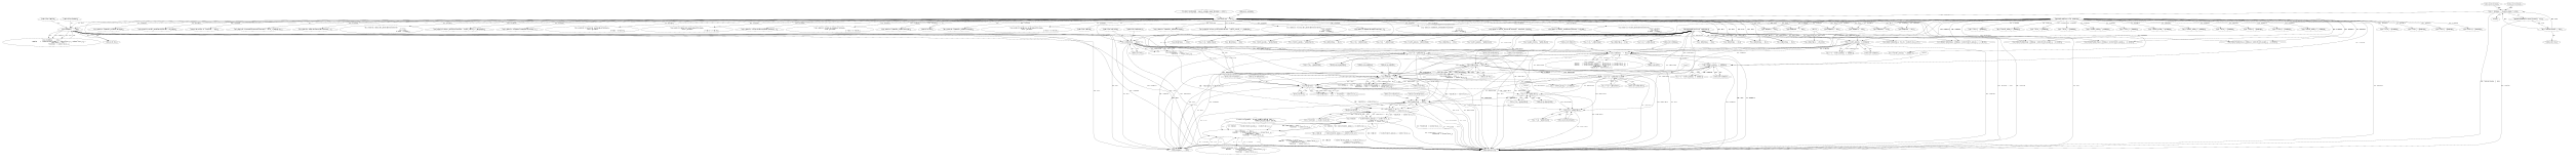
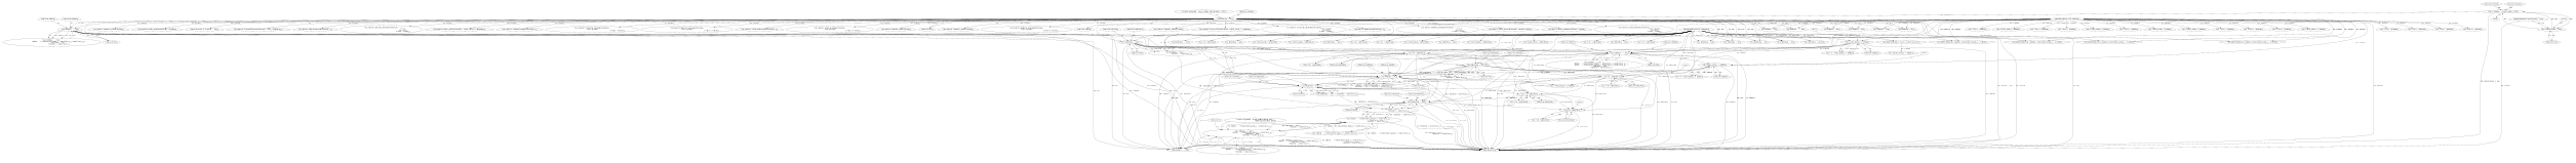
  digraph {
    fontname="Courier Prime"
    node [fontname="Courier Prime"]
    edge [fontname="Courier Prime"]
    n1 [label="(Call,(int *)pReplyData)"]
    n2 [label="(Call,pReplyData == NULL)"]
    n3 [label="(Call,(int *)pReplyData)"]
    n4 [label="(Call,*(int *)pReplyData)"]
    n5 [label="(Identifier,pReplyData)"]
    n6 [label="(MethodReturn,int)"]
    n7 [label="(Call,pReplyData == NULL||\n                        *replySize != sizeof(int32_t))"]
    n8 [label="(Identifier,NULL)"]
    n9 [label="(Call,*(int *)pReplyData)"]
    n10 [label="(Identifier,pReplyData)"]
    n11 [label="(Call,(int *)pReplyData)"]
    n12 [label="(Call,pReplyData == NULL)"]
    n13 [label="(Call,(int *)pReplyData)"]
    n14 [label="(Call,pReplyData == NULL)"]
    n15 [label="(Identifier,pReplyData)"]
    n16 [label="(Call,*(int *)pReplyData)"]
    n17 [label="(Call,pCmdData   == NULL)"]
    n18 [label="(Call,pReplyData == NULL || *replySize != sizeof(int32_t))"]
    n19 [label="(Identifier,NULL)"]
    n20 [label="(Call,*(int *)pReplyData)"]
    n21 [label="(Identifier,pReplyData)"]
    n22 [label="(Call,pCmdData == NULL)"]
    n23 [label="(Call,pReplyData == NULL ||\n                    *replySize != sizeof(int32_t))"]
    n24 [label="(Identifier,NULL)"]
    n25 [label="(Call,pReplyData == NULL)"]
    n26 [label="(Call,pCmdData   == NULL)"]
    n27 [label="(Identifier,NULL)"]
    n28 [label="(Call,pReplyData == NULL||\n                    *replySize != sizeof(int32_t))"]
    n29 [label="(Call,(effect_param_t *) pCmdData)"]
    n30 [label="(Identifier,NULL)"]
    n31 [label="(Call,pCmdData   == NULL ||\n                    cmdSize    > (sizeof(effect_param_t) + sizeof(int32_t) +sizeof(int32_t)) ||\n                    cmdSize    < (sizeof(effect_param_t) + sizeof(int32_t) +sizeof(int16_t)) ||\n                    pReplyData == NULL ||\n                    *replySize != sizeof(int32_t))"]
    n32 [label="(Call,(effect_param_t *) pCmdData)"]
    n33 [label="(Call,pCmdData == NULL || cmdSize < (sizeof(effect_param_t) + sizeof(int32_t)) ||\n                    pReplyData == NULL || *replySize != sizeof(int32_t))"]
    n34 [label="(Identifier,NULL)"]
    n35 [label="(Call,pCmdData   == NULL||\n                        cmdSize    < (sizeof(effect_param_t) + sizeof(int32_t))||\n                        pReplyData == NULL||\n                        *replySize != sizeof(int32_t))"]
    n36 [label="(MethodParameterIn,void *pReplyData)"]
    n37 [label="(Call,memcpy(pReplyData, pCmdData, sizeof(effect_param_t) + p->psize))"]
    n38 [label="(Call,memcpy(pReplyData, pCmdData, sizeof(effect_param_t) + p->psize))"]
    n39 [label="(Call,memcpy(pReplyData, vol_ret, sizeof(int32_t)*2))"]
    n40 [label="(Call,pReplyData == NULL)"]
    n41 [label="(Call,(effect_param_t *)pReplyData)"]
    n42 [label="(Call,pReplyData == LVM_NULL)"]
    n43 [label="(Call,(param_config_t *)pReplyData)"]
    n44 [label="(Call,memcpy(pReplyData, pCmdData, sizeof(effect_param_t) + p->psize))"]
    n45 [label="(Call,(int *) pReplyData)"]
    n46 [label="(Call,pReplyData == NULL)"]
    n47 [label="(Call,(int *) pReplyData)"]
    n48 [label="(Call,pReplyData  == NULL)"]
    n49 [label="(Call,pReplyData == NULL)"]
    n50 [label="(Call,(int *)pReplyData)"]
    n51 [label="(Call,pReplyData == NULL)"]
    n52 [label="(Call,pReplyData == NULL)"]
    n53 [label="(Call,pReplyData == NULL)"]
    n54 [label="(Call,(effect_param_t *)pReplyData)"]
    n55 [label="(Call,(effect_param_t *)pReplyData)"]
    n56 [label="(Call,pReplyData == NULL)"]
    n57 [label="(Call,(int *)pReplyData)"]
    n58 [label="(Call,memcpy(pReplyData, pCmdData, sizeof(effect_param_t) + p->psize))"]
    n59 [label="(Call,pReplyData == NULL)"]
    n60 [label="(Call,(int *) pReplyData)"]
    n61 [label="(Call,(effect_param_t *)pReplyData)"]
    n62 [label="(Call,pCmdData   == NULL)"]
    n63 [label="(Call,(effect_param_t *) pCmdData)"]
    n64 [label="(Call,pCmdData   == NULL||\n                    cmdSize    != (sizeof(effect_param_t) + sizeof(int32_t) +sizeof(int16_t))||\n                    pReplyData == NULL||\n                    *replySize != sizeof(int32_t))"]
    n65 [label="(Identifier,NULL)"]
    n66 [label="(Identifier,pCmdData)"]
    n67 [label="(Call,*p = (effect_param_t *) pCmdData)"]
    n68 [label="(MethodParameterIn,void *pCmdData)"]
    n69 [label="(Call,(int32_t *)pCmdData)"]
    n70 [label="(Call,(int32_t *)pCmdData)"]
    n71 [label="(Call,pCmdData == NULL)"]
    n72 [label="(Call,(int32_t *)pCmdData)"]
    n73 [label="(Call,(uint32_t *)pCmdData)"]
    n74 [label="(Call,(int32_t *)pCmdData)"]
    n75 [label="(Call,(effect_param_t *)pCmdData)"]
    n76 [label="(Call,(int32_t *)pCmdData)"]
    n77 [label="(Call,(int32_t *)pCmdData)"]
    n78 [label="(Call,(effect_param_t *)pCmdData)"]
    n79 [label="(Call,(int32_t *)pCmdData)"]
    n80 [label="(Call,(effect_param_t *)pCmdData)"]
    n81 [label="(Call,pCmdData == NULL)"]
    n82 [label="(Call,(effect_config_t *) pCmdData)"]
    n83 [label="(Call,(effect_param_t *)pCmdData)"]
    n84 [label="(Call,pCmdData == NULL)"]
    n85 [label="(Call,(int32_t *)pCmdData)"]
    n86 [label="(Call,(uint32_t *)pCmdData)"]
    n87 [label="(Call,(uint32_t *)pCmdData)"]
    n88 [label="(Call,pCmdData == NULL)"]
    n89 [label="(Call,(effect_param_t *) pCmdData)"]
    n90 [label="(Call,pCmdData == NULL)"]
    n91 [label="(Call,pCmdData    == NULL)"]
    n92 [label="(Identifier,pCmdData)"]
    n93 [label="(Call,*p = (effect_param_t *) pCmdData)"]
    n94 [label="(Call,pContext == NULL)"]
    n95 [label="(Call,android::LvmEffect_enable(pContext))"]
    n96 [label="(Call,android::Effect_setConfig(pContext, (effect_config_t *) pCmdData))"]
    n97 [label="(Call,android::Virtualizer_getParameter(pContext,\n                                                               (void *)p->data,\n                                                               &p->vsize,\n                                                               p->data + voffset))"]
    n98 [label="(Call,android::BassSetStrength(pContext, 0))"]
    n99 [label="(Call,android::BassBoost_getParameter(pContext,\n                                                             p->data,\n                                                             &p->vsize,\n                                                             p->data + voffset))"]
    n100 [label="(Call,android::Effect_setConfig(pContext, &pContext->config))"]
    n101 [label="(Call,android::Effect_setEnabled(pContext, LVM_TRUE))"]
    n102 [label="(Call,android::Volume_getParameter(pContext,\n                                                          (void *)p->data,\n                                                          &p->vsize,\n                                                          p->data + voffset))"]
    n103 [label="(Call,android::LvmEffect_disable(pContext))"]
    n104 [label="(Call,android::Effect_setEnabled(pContext, LVM_FALSE))"]
    n105 [label="(ControlStructure,if (pContext == NULL))"]
    n106 [label="(Call,android::VolumeSetVolumeLevel(pContext, (int16_t)(maxdB*100)))"]
    n107 [label="(Call,android::EqualizerSetPreset(pContext, 2))"]
    n108 [label="(Call,android::Equalizer_getParameter(pContext,\n                                                             p->data,\n                                                             &p->vsize,\n                                                             p->data + voffset))"]
    n109 [label="(Call,android::Effect_getConfig(pContext, (effect_config_t *)pReplyData))"]
    n110 [label="(Call,android::VolumeSetVolumeLevel(pContext, 0))"]
    n111 [label="(Call,android::Virtualizer_setParameter(pContext,\n (void *)p->data,\n                                                                       p->data + p->psize))"]
    n112 [label="(Call,android::Equalizer_setParameter(pContext,\n (void *)p->data,\n                                                                     p->data + p->psize))"]
    n113 [label="(Call,android::VirtualizerSetStrength(pContext, 0))"]
    n114 [label="(Call,android::Volume_setParameter(pContext,\n (void *)p->data,\n                                                                 p->data + p->psize))"]
    n115 [label="(Call,android::LvmEffect_enable(pContext))"]
    n116 [label="(Identifier,NULL)"]
    n117 [label="(Call,android::LvmEffect_disable(pContext))"]
    n118 [label="(Call,android::BassBoost_setParameter(pContext,\n (void *)p->data,\n                                                                    p->data + p->psize))"]
    n119 [label="(Call,* pContext = (EffectContext *) self)"]
    n120 [label="(Call,(EffectContext *) self)"]
    n121 [label="(Block,)"]
    n122 [label="(Identifier,self)"]
    n123 [label="(MethodParameterIn,effect_handle_t  self)"]
    n124 [label="(Call,cmdSize    < (sizeof(effect_param_t) + sizeof(int32_t))||\n                        pReplyData == NULL||\n                        *replySize != sizeof(int32_t))"]
-   n125 [label="(Call,*replySize != sizeof(int32_t))"]
    n126 [label="(Call,cmdSize    < (sizeof(effect_param_t) + sizeof(int32_t)))"]
    n127 [label="(ControlStructure,if (    pCmdData   == NULL||\n                        cmdSize    < (sizeof(effect_param_t) + sizeof(int32_t))||\n                        pReplyData == NULL||\n                        *replySize != sizeof(int32_t)))"]
    n128 [label="(Identifier,pReplyData)"]
    n129 [label="(Identifier,replySize)"]
    n130 [label="(Identifier,pReplyData)"]
    n131 [label="(Identifier,replySize)"]
    n132 [label="(Identifier,replySize)"]
    n133 [label="(Identifier,cmdCode)"]
    n134 [label="(Literal,\"\tLVM_ERROR : Effect_command ERROR pContext == NULL\")"]
    n135 [label="(Identifier,cmdSize)"]
    n136 [label="(Identifier,cmdSize)"]
    n137 [label="(Identifier,pReplyData)"]
    n138 [label="(Identifier,replySize)"]
    n139 [label="(Literal,\"\tLVM_ERROR : Volume_command cmdCode Case: \"\n                             \"EFFECT_CMD_SET_PARAM: ERROR\")"]
    n140 [label="(Identifier,pCmdData)"]
    n141 [label="(Identifier,cmdSize)"]
+   n142 [label="(Identifier,p)"]
    n143 [label="(Identifier,pContext)"]
    n144 [label="(Identifier,pReplyData)"]
    n145 [label="(Identifier,pCmdData)"]
    n146 [label="(Identifier,pCmdData)"]
    n147 [label="(Identifier,pContext)"]
    n148 [label="(Identifier,pContext)"]
-   1000936
+   1000120
    1000876
    1000771
    n153 [label=1900858]
+   1000996
    n1 -> n2 [label="DDG: pReplyData"]
    n1 -> n3 [label="DDG: pReplyData"]
    n1 -> n4 [label="AST: "]
    n1 -> n5 [label="CFG: "]
    n1 -> n6 [label="DDG: pReplyData"]
    n2 -> n3 [label="DDG: pReplyData"]
    n2 -> n6 [label="DDG: pReplyData"]
    n2 -> n6 [label="DDG: NULL"]
    n2 -> n7 [label="AST: "]
    n2 -> n7 [label="DDG: pReplyData"]
    n2 -> n7 [label="DDG: NULL"]
    n2 -> n8 [label="CFG: "]
    n3 -> n6 [label="DDG: pReplyData"]
    n3 -> n9 [label="AST: "]
    n3 -> n10 [label="CFG: "]
    n4 -> n1 [label="CFG: "]
    n5 -> n1 [label="AST: "]
    n7 -> n2 [label="CFG: "]
    n7 -> n6 [label="DDG: pReplyData == NULL"]
    n7 -> n6 [label="DDG: *replySize != sizeof(int32_t)"]
    n7 -> n124 [label="AST: "]
    n7 -> n124 [label="DDG: pReplyData == NULL"]
    n7 -> n124 [label="DDG: *replySize != sizeof(int32_t)"]
-   n7 -> n125 [label="CFG: "]
    n8 -> n2 [label="AST: "]
    n9 -> n3 [label="CFG: "]
    n10 -> n3 [label="AST: "]
    n11 -> n1 [label="DDG: pReplyData"]
    n11 -> n2 [label="DDG: pReplyData"]
    n11 -> n3 [label="DDG: pReplyData"]
    n11 -> n6 [label="DDG: pReplyData"]
    n11 -> n12 [label="DDG: pReplyData"]
    n11 -> n13 [label="DDG: pReplyData"]
    n11 -> n14 [label="DDG: pReplyData"]
    n11 -> n15 [label="CFG: "]
    n11 -> n16 [label="AST: "]
    n12 -> n1 [label="DDG: pReplyData"]
    n12 -> n6 [label="DDG: pReplyData"]
    n12 -> n6 [label="DDG: NULL"]
    n12 -> n17 [label="DDG: NULL"]
    n12 -> n18 [label="AST: "]
    n12 -> n18 [label="DDG: pReplyData"]
    n12 -> n18 [label="DDG: NULL"]
    n12 -> n19 [label="CFG: "]
    n13 -> n1 [label="DDG: pReplyData"]
    n13 -> n2 [label="DDG: pReplyData"]
    n13 -> n3 [label="DDG: pReplyData"]
    n13 -> n6 [label="DDG: pReplyData"]
    n13 -> n12 [label="DDG: pReplyData"]
    n13 -> n20 [label="AST: "]
    n13 -> n21 [label="CFG: "]
    n14 -> n6 [label="DDG: NULL"]
    n14 -> n6 [label="DDG: pReplyData"]
    n14 -> n13 [label="DDG: pReplyData"]
    n14 -> n17 [label="DDG: NULL"]
    n14 -> n22 [label="DDG: NULL"]
    n14 -> n23 [label="AST: "]
    n14 -> n23 [label="DDG: pReplyData"]
    n14 -> n23 [label="DDG: NULL"]
    n14 -> n24 [label="CFG: "]
    n15 -> n11 [label="AST: "]
    n16 -> n11 [label="CFG: "]
    n17 -> n2 [label="DDG: NULL"]
    n17 -> n35 [label="AST: "]
    n17 -> n35 [label="DDG: pCmdData"]
    n17 -> n35 [label="DDG: NULL"]
    n18 -> n7 [label="DDG: *replySize != sizeof(int32_t)"]
    n18 -> n12 [label="CFG: "]
    n19 -> n12 [label="AST: "]
    n20 -> n13 [label="CFG: "]
    n21 -> n13 [label="AST: "]
    n22 -> n6 [label="DDG: NULL"]
    n22 -> n6 [label="DDG: pCmdData"]
    n22 -> n12 [label="DDG: NULL"]
    n22 -> n17 [label="DDG: NULL"]
    n22 -> n32 [label="DDG: pCmdData"]
    n22 -> n33 [label="AST: "]
    n22 -> n33 [label="DDG: pCmdData"]
    n22 -> n33 [label="DDG: NULL"]
    n22 -> n34 [label="CFG: "]
    n23 -> n7 [label="DDG: *replySize != sizeof(int32_t)"]
    n23 -> n14 [label="CFG: "]
    n24 -> n14 [label="AST: "]
    n25 -> n6 [label="DDG: pReplyData"]
    n25 -> n6 [label="DDG: NULL"]
    n25 -> n11 [label="DDG: pReplyData"]
    n25 -> n17 [label="DDG: NULL"]
    n25 -> n22 [label="DDG: NULL"]
    n25 -> n26 [label="DDG: NULL"]
    n25 -> n27 [label="CFG: "]
    n25 -> n28 [label="AST: "]
    n25 -> n28 [label="DDG: pReplyData"]
    n25 -> n28 [label="DDG: NULL"]
    n26 -> n6 [label="DDG: NULL"]
    n26 -> n6 [label="DDG: pCmdData"]
    n26 -> n14 [label="DDG: NULL"]
    n26 -> n17 [label="DDG: NULL"]
    n26 -> n22 [label="DDG: NULL"]
    n26 -> n29 [label="DDG: pCmdData"]
    n26 -> n30 [label="CFG: "]
    n26 -> n31 [label="AST: "]
    n26 -> n31 [label="DDG: pCmdData"]
    n26 -> n31 [label="DDG: NULL"]
    n27 -> n25 [label="AST: "]
    n28 -> n7 [label="DDG: *replySize != sizeof(int32_t)"]
    n28 -> n25 [label="CFG: "]
    n29 -> n6 [label="DDG: pCmdData"]
    n29 -> n17 [label="DDG: pCmdData"]
    n29 -> n22 [label="DDG: pCmdData"]
    n29 -> n92 [label="CFG: "]
    n29 -> n93 [label="AST: "]
    n29 -> n93 [label="DDG: pCmdData"]
    n30 -> n26 [label="AST: "]
    n31 -> n26 [label="CFG: "]
    n33 -> n22 [label="CFG: "]
    n34 -> n22 [label="AST: "]
    n35 -> n6 [label="DDG: cmdSize    < (sizeof(effect_param_t) + sizeof(int32_t))||\n                        pReplyData == NULL||\n                        *replySize != sizeof(int32_t)"]
    n35 -> n6 [label="DDG: pCmdData   == NULL"]
    n35 -> n6 [label="DDG: pCmdData   == NULL||\n                        cmdSize    < (sizeof(effect_param_t) + sizeof(int32_t))||\n                        pReplyData == NULL||\n                        *replySize != sizeof(int32_t)"]
    n35 -> n17 [label="CFG: "]
    n35 -> n124 [label="CFG: "]
    n35 -> n127 [label="AST: "]
    n36 -> n1 [label="DDG: pReplyData"]
    n36 -> n2 [label="DDG: pReplyData"]
    n36 -> n3 [label="DDG: pReplyData"]
    n36 -> n6 [label="DDG: pReplyData"]
    n36 -> n11 [label="DDG: pReplyData"]
    n36 -> n12 [label="DDG: pReplyData"]
    n36 -> n13 [label="DDG: pReplyData"]
    n36 -> n14 [label="DDG: pReplyData"]
    n36 -> n25 [label="DDG: pReplyData"]
    n36 -> n37 [label="DDG: pReplyData"]
    n36 -> n38 [label="DDG: pReplyData"]
    n36 -> n39 [label="DDG: pReplyData"]
    n36 -> n40 [label="DDG: pReplyData"]
    n36 -> n41 [label="DDG: pReplyData"]
-   1000771 -> n42 [label="DDG: pReplyData"]
+   n36 -> n42 [label="DDG: pReplyData"]
    n36 -> n43 [label="DDG: pReplyData"]
    n36 -> n44 [label="DDG: pReplyData"]
    n36 -> n45 [label="DDG: pReplyData"]
    n36 -> n46 [label="DDG: pReplyData"]
    n36 -> n47 [label="DDG: pReplyData"]
    n36 -> n48 [label="DDG: pReplyData"]
    n36 -> n49 [label="DDG: pReplyData"]
    n36 -> n50 [label="DDG: pReplyData"]
    n36 -> n51 [label="DDG: pReplyData"]
    n36 -> n52 [label="DDG: pReplyData"]
    n36 -> n53 [label="DDG: pReplyData"]
    n36 -> n54 [label="DDG: pReplyData"]
    n36 -> n55 [label="DDG: pReplyData"]
    n36 -> n56 [label="DDG: pReplyData"]
    n36 -> n57 [label="DDG: pReplyData"]
    n36 -> n58 [label="DDG: pReplyData"]
    n36 -> n59 [label="DDG: pReplyData"]
    n36 -> n60 [label="DDG: pReplyData"]
    n36 -> n61 [label="DDG: pReplyData"]
    n62 -> n6 [label="DDG: pCmdData"]
    n62 -> n6 [label="DDG: NULL"]
    n62 -> n17 [label="DDG: NULL"]
    n62 -> n22 [label="DDG: NULL"]
    n62 -> n25 [label="DDG: NULL"]
    n62 -> n26 [label="DDG: NULL"]
    n62 -> n63 [label="DDG: pCmdData"]
    n62 -> n64 [label="AST: "]
    n62 -> n64 [label="DDG: pCmdData"]
    n62 -> n64 [label="DDG: NULL"]
    n62 -> n65 [label="CFG: "]
    n63 -> n6 [label="DDG: pCmdData"]
    n63 -> n17 [label="DDG: pCmdData"]
    n63 -> n22 [label="DDG: pCmdData"]
    n63 -> n26 [label="DDG: pCmdData"]
    n63 -> n66 [label="CFG: "]
    n63 -> n67 [label="AST: "]
    n63 -> n67 [label="DDG: pCmdData"]
    n64 -> n62 [label="CFG: "]
    n65 -> n62 [label="AST: "]
    n66 -> n63 [label="AST: "]
    n67 -> n63 [label="CFG: "]
    n68 -> n6 [label="DDG: pCmdData"]
    n68 -> n17 [label="DDG: pCmdData"]
    n68 -> n22 [label="DDG: pCmdData"]
    n68 -> n26 [label="DDG: pCmdData"]
    n68 -> n29 [label="DDG: pCmdData"]
    n68 -> n32 [label="DDG: pCmdData"]
    n68 -> n37 [label="DDG: pCmdData"]
    n68 -> n38 [label="DDG: pCmdData"]
    n68 -> n44 [label="DDG: pCmdData"]
    n68 -> n58 [label="DDG: pCmdData"]
    n68 -> n62 [label="DDG: pCmdData"]
    n68 -> n63 [label="DDG: pCmdData"]
    n68 -> n69 [label="DDG: pCmdData"]
    n68 -> n70 [label="DDG: pCmdData"]
    n68 -> n71 [label="DDG: pCmdData"]
    n68 -> n72 [label="DDG: pCmdData"]
    n68 -> n73 [label="DDG: pCmdData"]
    n68 -> n74 [label="DDG: pCmdData"]
    n68 -> n75 [label="DDG: pCmdData"]
    n68 -> n76 [label="DDG: pCmdData"]
    n68 -> n77 [label="DDG: pCmdData"]
    n68 -> n78 [label="DDG: pCmdData"]
    n68 -> n79 [label="DDG: pCmdData"]
    n68 -> n80 [label="DDG: pCmdData"]
    n68 -> n81 [label="DDG: pCmdData"]
-   n68 -> n82 [label="DDG: pCmdData"]
+   n39 -> n82 [label="DDG: pCmdData"]
    n68 -> n83 [label="DDG: pCmdData"]
    n68 -> n84 [label="DDG: pCmdData"]
    n68 -> n85 [label="DDG: pCmdData"]
    n68 -> n86 [label="DDG: pCmdData"]
    n68 -> n87 [label="DDG: pCmdData"]
    n68 -> n88 [label="DDG: pCmdData"]
    n68 -> n89 [label="DDG: pCmdData"]
    n68 -> n90 [label="DDG: pCmdData"]
    n68 -> n91 [label="DDG: pCmdData"]
    n92 -> n29 [label="AST: "]
    n93 -> n29 [label="CFG: "]
    n94 -> n6 [label="DDG: pContext == NULL"]
    n94 -> n6 [label="DDG: pContext"]
    n94 -> n6 [label="DDG: NULL"]
    n94 -> n17 [label="DDG: NULL"]
    n94 -> n22 [label="DDG: NULL"]
    n94 -> n26 [label="DDG: NULL"]
    n94 -> n49 [label="DDG: NULL"]
    n94 -> n51 [label="DDG: NULL"]
    n94 -> n53 [label="DDG: NULL"]
    n94 -> n59 [label="DDG: NULL"]
    n94 -> n62 [label="DDG: NULL"]
    n94 -> n71 [label="DDG: NULL"]
    n94 -> n81 [label="DDG: NULL"]
    n94 -> n84 [label="DDG: NULL"]
    n94 -> n88 [label="DDG: NULL"]
    n94 -> n90 [label="DDG: NULL"]
    n94 -> n91 [label="DDG: NULL"]
    n94 -> n95 [label="DDG: pContext"]
    n94 -> n96 [label="DDG: pContext"]
    n94 -> n97 [label="DDG: pContext"]
    n94 -> n98 [label="DDG: pContext"]
    n94 -> n99 [label="DDG: pContext"]
    n94 -> n100 [label="DDG: pContext"]
    n94 -> n101 [label="DDG: pContext"]
    n94 -> n102 [label="DDG: pContext"]
    n94 -> n103 [label="DDG: pContext"]
    n94 -> n104 [label="DDG: pContext"]
    n94 -> n105 [label="AST: "]
    n94 -> n106 [label="DDG: pContext"]
    n94 -> n107 [label="DDG: pContext"]
    n94 -> n108 [label="DDG: pContext"]
    n94 -> n109 [label="DDG: pContext"]
    n94 -> n110 [label="DDG: pContext"]
    n94 -> n111 [label="DDG: pContext"]
    n94 -> n112 [label="DDG: pContext"]
    n94 -> n113 [label="DDG: pContext"]
    n94 -> n114 [label="DDG: pContext"]
    n94 -> n115 [label="DDG: pContext"]
    n94 -> n116 [label="CFG: "]
    n94 -> n117 [label="DDG: pContext"]
    n94 -> n118 [label="DDG: pContext"]
    n116 -> n94 [label="AST: "]
    n119 -> n6 [label="DDG: (EffectContext *) self"]
    n119 -> n94 [label="DDG: pContext"]
-   n119 -> n123 [label="CFG: "]
+   n119 -> n120 [label="CFG: "]
    n119 -> n121 [label="AST: "]
    n120 -> n119 [label="AST: "]
    n120 -> n119 [label="DDG: self"]
    n120 -> n122 [label="CFG: "]
+   n122 -> n120 [label="AST: "]
    n123 -> n6 [label="DDG: cmdSize"]
    n123 -> n120 [label="DDG: self"]
    n124 -> n6 [label="DDG: pReplyData == NULL||\n                        *replySize != sizeof(int32_t)"]
    n124 -> n6 [label="DDG: cmdSize    < (sizeof(effect_param_t) + sizeof(int32_t))"]
    n124 -> n7 [label="CFG: "]
    n124 -> n35 [label="AST: "]
    n124 -> n35 [label="DDG: cmdSize    < (sizeof(effect_param_t) + sizeof(int32_t))"]
    n124 -> n35 [label="DDG: pReplyData == NULL||\n                        *replySize != sizeof(int32_t)"]
    n124 -> n126 [label="CFG: "]
-   n125 -> n7 [label="AST: "]
-   n125 -> n7 [label="DDG: *replySize"]
    n126 -> n124 [label="AST: "]
    n126 -> n124 [label="DDG: cmdSize"]
    n126 -> n124 [label="DDG: sizeof(effect_param_t) + sizeof(int32_t)"]
    n128 -> n25 [label="AST: "]
    n129 -> n2 [label="CFG: "]
    n130 -> n2 [label="AST: "]
    n131 -> n12 [label="CFG: "]
    n132 -> n14 [label="CFG: "]
-   n133 -> n94 [label="CFG: "]
+   n94 -> n133 [label="CFG: "]
    n134 -> n94 [label="CFG: "]
    n135 -> n22 [label="CFG: "]
    n136 -> n26 [label="CFG: "]
    n137 -> n12 [label="AST: "]
    n138 -> n25 [label="CFG: "]
    n139 -> n35 [label="CFG: "]
    n140 -> n26 [label="AST: "]
    n141 -> n62 [label="CFG: "]
+   n142 -> n35 [label="CFG: "]
    n143 -> n119 [label="AST: "]
    n144 -> n14 [label="AST: "]
    n145 -> n62 [label="AST: "]
    n146 -> n22 [label="AST: "]
    n147 -> n119 [label="CFG: "]
    n148 -> n94 [label="AST: "]
-   1000936 -> n1 [label="AST: "]
+   1000120 -> n120 [label="AST: "]
    1000876 -> n13 [label="AST: "]
    1000771 -> n63 [label="AST: "]
    n153 -> n29 [label="AST: "]
+   1000996 -> n3 [label="AST: "]
  }
